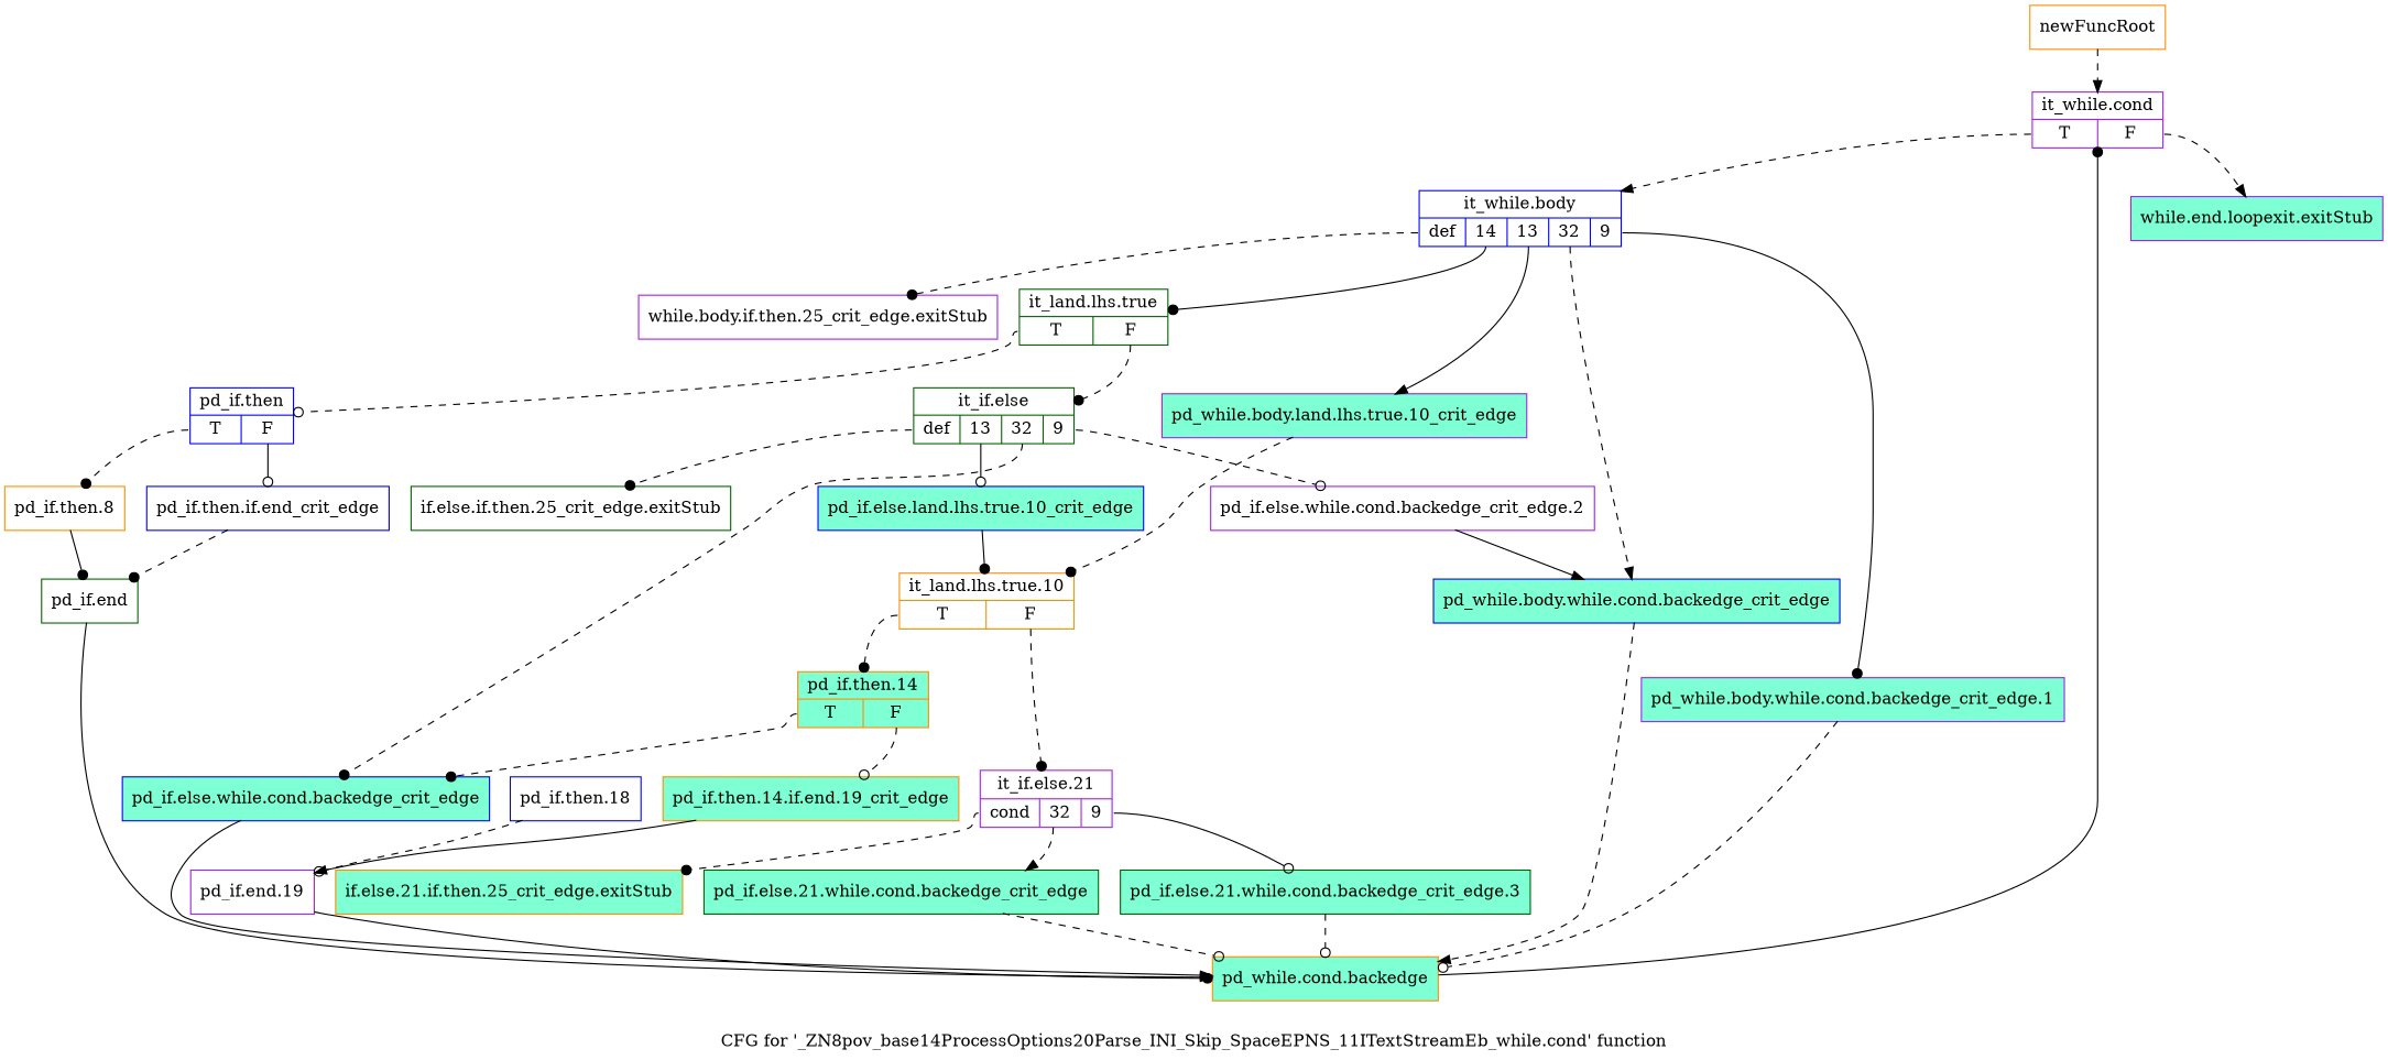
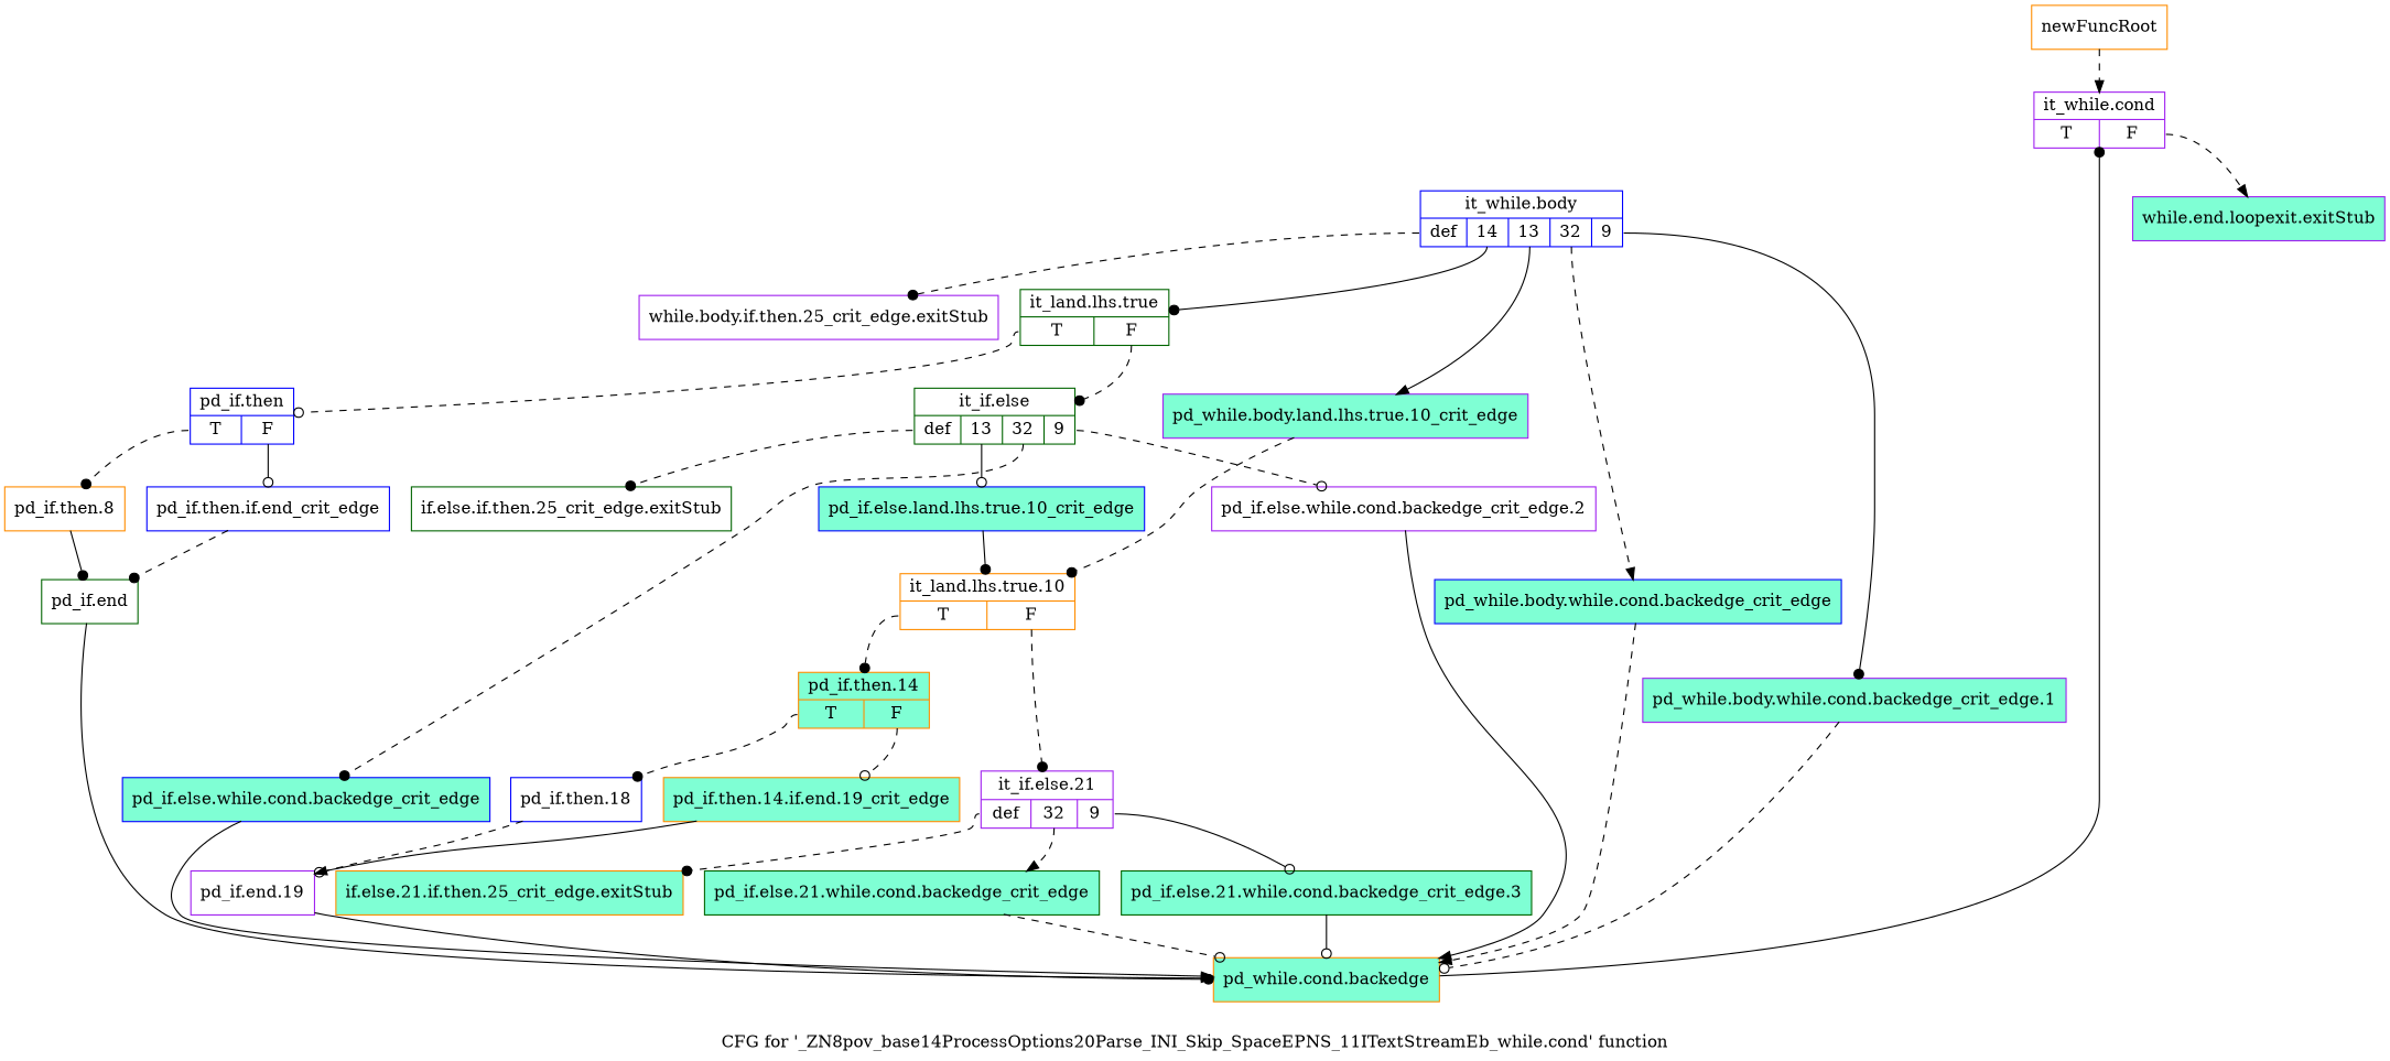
  digraph {
    label="CFG for '_ZN8pov_base14ProcessOptions20Parse_INI_Skip_SpaceEPNS_11ITextStreamEb_while.cond' function"
    node [color=purple fillcolor=white shape=record style=filled]
    edge [arrowhead=dot style=dashed]
    n1 [color=darkorange label="{newFuncRoot}"]
    n2 [label="{it_while.cond|{<s0>T|<s1>F}}"]
    n3 [fillcolor=aquamarine label="{while.end.loopexit.exitStub}"]
    n4 [color=blue label="{it_while.body|{<s0>def|<s1>14|<s2>13|<s3>32|<s4>9}}"]
    n5 [label="{while.body.if.then.25_crit_edge.exitStub}"]
    n6 [color=darkgreen label="{it_land.lhs.true|{<s0>T|<s1>F}}"]
    n7 [fillcolor=aquamarine label="{pd_while.body.land.lhs.true.10_crit_edge}"]
    n8 [color=blue fillcolor=aquamarine label="{pd_while.body.while.cond.backedge_crit_edge}"]
    n9 [fillcolor=aquamarine label="{pd_while.body.while.cond.backedge_crit_edge.1}"]
    n10 [color=darkgreen label="{if.else.if.then.25_crit_edge.exitStub}"]
    n11 [color=darkorange fillcolor=aquamarine label="{if.else.21.if.then.25_crit_edge.exitStub}"]
    n12 [color=blue label="{pd_if.then|{<s0>T|<s1>F}}"]
    n13 [color=darkgreen label="{it_if.else|{<s0>def|<s1>13|<s2>32|<s3>9}}"]
    n14 [color=darkorange label="{it_land.lhs.true.10|{<s0>T|<s1>F}}"]
    n15 [color=darkorange fillcolor=aquamarine label="{pd_while.cond.backedge}"]
    n16 [color=darkorange label="{pd_if.then.8}"]
    n17 [color=blue label="{pd_if.then.if.end_crit_edge}"]
    n18 [color=blue fillcolor=aquamarine label="{pd_if.else.land.lhs.true.10_crit_edge}"]
    n19 [color=blue fillcolor=aquamarine label="{pd_if.else.while.cond.backedge_crit_edge}"]
    n20 [label="{pd_if.else.while.cond.backedge_crit_edge.2}"]
    n21 [color=darkorange fillcolor=aquamarine label="{pd_if.then.14|{<s0>T|<s1>F}}"]
-   n22 [label="{it_if.else.21|{<s0>cond|<s1>32|<s2>9}}"]
+   n22 [label="{it_if.else.21|{<s0>def|<s1>32|<s2>9}}"]
    n23 [color=blue label="{pd_if.then.18}"]
    n24 [color=darkorange fillcolor=aquamarine label="{pd_if.then.14.if.end.19_crit_edge}"]
    n25 [color=darkgreen fillcolor=aquamarine label="{pd_if.else.21.while.cond.backedge_crit_edge}"]
    n26 [color=darkgreen fillcolor=aquamarine label="{pd_if.else.21.while.cond.backedge_crit_edge.3}"]
    n27 [color=darkgreen label="{pd_if.end}"]
    n28 [label="{pd_if.end.19}"]
    n1 -> n2 [arrowhead=normal]
    n2 -> n3 [arrowhead=normal tailport=s1]
-   n2 -> n4 [arrowhead=normal tailport=s0]
    n4 -> n5 [tailport=s0]
    n4 -> n6 [style=solid tailport=s1]
    n4 -> n7 [arrowhead=normal style=solid tailport=s2]
    n4 -> n8 [arrowhead=normal tailport=s3]
    n4 -> n9 [style=solid tailport=s4]
    n6 -> n12 [arrowhead=odot tailport=s0]
    n6 -> n13 [tailport=s1]
    n7 -> n14
    n8 -> n15 [arrowhead=normal]
    n9 -> n15 [arrowhead=odot]
    n12 -> n16 [tailport=s0]
    n12 -> n17 [arrowhead=odot style=solid tailport=s1]
    n13 -> n10 [tailport=s0]
    n13 -> n18 [arrowhead=odot style=solid tailport=s1]
    n13 -> n19 [tailport=s2]
    n13 -> n20 [arrowhead=odot tailport=s3]
    n14 -> n21 [tailport=s0]
    n14 -> n22 [tailport=s1]
    n15 -> n2 [style=solid]
    n16 -> n27 [style=solid]
    n17 -> n27
    n18 -> n14 [style=solid]
    n19 -> n15 [arrowhead=normal style=solid]
-   n20 -> n8 [arrowhead=normal style=solid]
-   n21 -> n19 [tailport=s0]
+   n20 -> n15 [arrowhead=normal style=solid]
+   n21 -> n23 [tailport=s0]
    n21 -> n24 [arrowhead=odot tailport=s1]
    n22 -> n11 [tailport=s0]
    n22 -> n25 [arrowhead=normal tailport=s1]
    n22 -> n26 [arrowhead=odot style=solid tailport=s2]
    n23 -> n28 [arrowhead=normal]
    n24 -> n28 [arrowhead=odot style=solid]
    n25 -> n15 [arrowhead=odot]
-   n26 -> n15 [arrowhead=odot]
+   n26 -> n15 [arrowhead=odot style=solid]
    n27 -> n15 [arrowhead=normal style=solid]
    n28 -> n15 [style=solid]
  }
